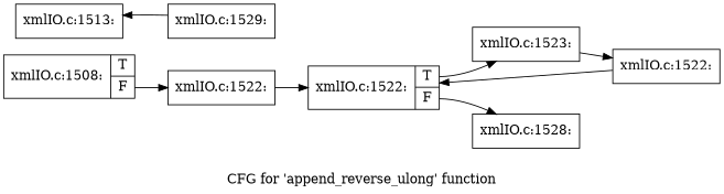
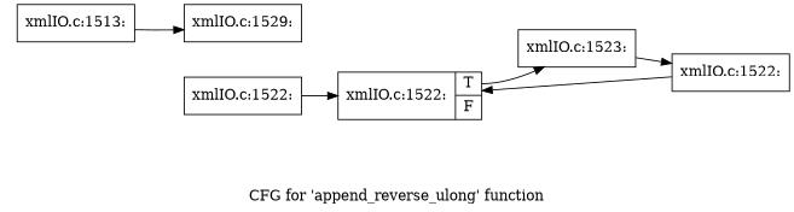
  digraph {
    label="CFG for 'append_reverse_ulong' function"
    rankdir=LR
    node [shape=record]
-   n1 [label="{xmlIO.c:1508:|{<s0>T|<s1>F}}"]
    n2 [label="{xmlIO.c:1522:}"]
    n3 [label="{xmlIO.c:1513:}"]
    n4 [label="{xmlIO.c:1529:}"]
    n5 [label="{xmlIO.c:1522:|{<s0>T|<s1>F}}"]
    n6 [label="{xmlIO.c:1523:}"]
-   n7 [label="{xmlIO.c:1528:}"]
    n8 [label="{xmlIO.c:1522:}"]
-   n1 -> n2 [tailport=s1]
    n2 -> n5
-   n4 -> n3
+   n3 -> n4
    n5 -> n6 [tailport=s0]
-   n5 -> n7 [tailport=s1]
    n6 -> n8
    n8 -> n5
  }
